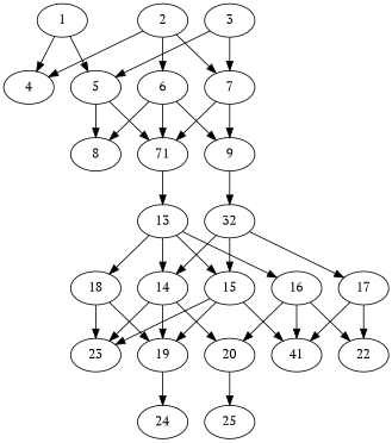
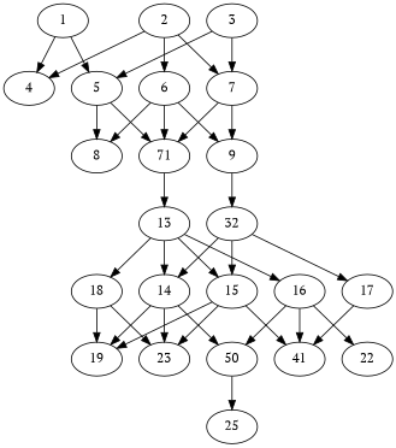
  digraph {
    fontname="PT Serif"
    node [alpha=0.09 fontname="PT Serif"]
    edge [fontname="PT Serif"]
    1 [alpha=0.20 expect_size=37177344]
    4 [alpha=0.04 expect_size=21066752]
    5 [alpha=0.14 expect_size=39915520]
    8 [alpha=0.17 expect_size=46532608]
    n5 [expect_size=19846144 label=71]
    13 [expect_size=26152960]
    2 [alpha=0.03 expect_size=34623488]
    6 [alpha=0.16 expect_size=20939776]
    7 [alpha=0.04 expect_size=21703680]
    9 [expect_size=13692928]
    n11 [expect_size=18812928 label=32]
    3 [alpha=0.13 expect_size=9566208]
    14 [alpha=0.08 expect_size=10304512]
    15 [alpha=0.19 expect_size=20852736]
    16 [alpha=0.03 expect_size=7725056]
    18 [alpha=0.03 expect_size=8991744]
    17 [alpha=0.01 expect_size=45701120]
    19 [alpha=0.19 expect_size=50086912]
-   20 [alpha=0.14 expect_size=24135680]
+   20 [alpha=0.14 expect_size=24135680 label=50]
    23 [alpha=0.04 expect_size=30441472]
    n21 [alpha=0.02 expect_size=34933760 label=41]
    22 [alpha=0.02 expect_size=9671680]
-   24 [alpha=0.13 expect_size=51454976]
    25 [alpha=0.17 expect_size=22624256]
    1 -> 4
    1 -> 5
    5 -> 8
    5 -> n5
    n5 -> 13
    13 -> 14
    13 -> 15
    13 -> 16
    13 -> 18
    2 -> 4
    2 -> 6
    2 -> 7
    6 -> 8
    6 -> n5
    6 -> 9
    7 -> n5
    7 -> 9
    9 -> n11
    n11 -> 14
    n11 -> 15
    n11 -> 17
    3 -> 5
    3 -> 7
    14 -> 19
    14 -> 20
    14 -> 23
    15 -> 19
    15 -> 23
    15 -> n21
    16 -> 20
    16 -> n21
    16 -> 22
    18 -> 19
    18 -> 23
    17 -> n21
-   17 -> 22
-   19 -> 24
    20 -> 25
  }
